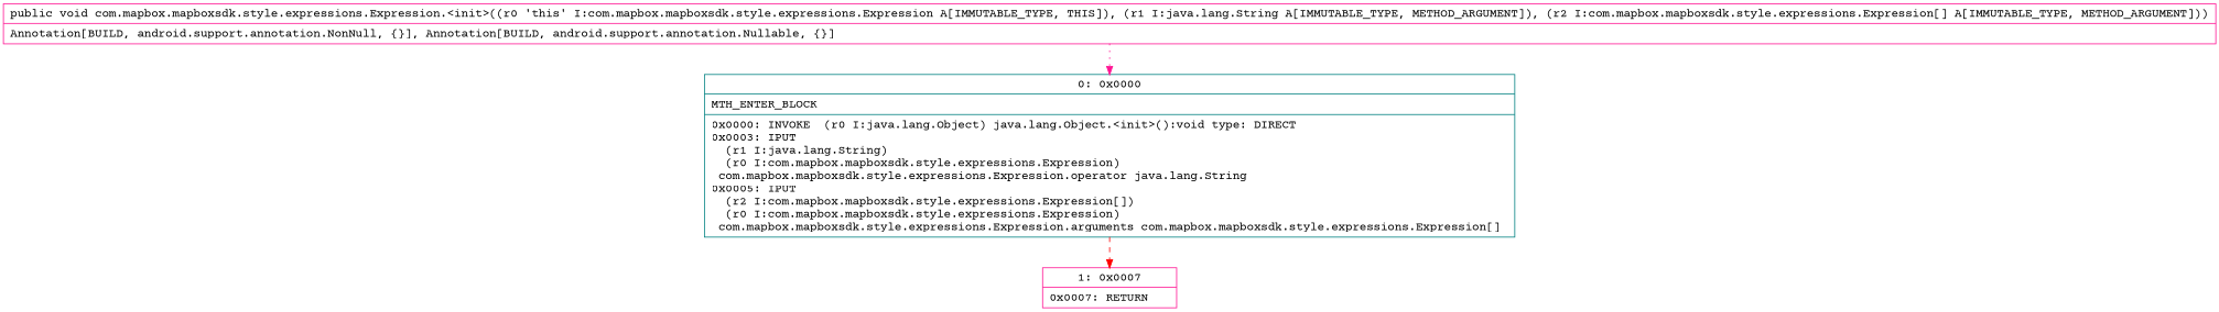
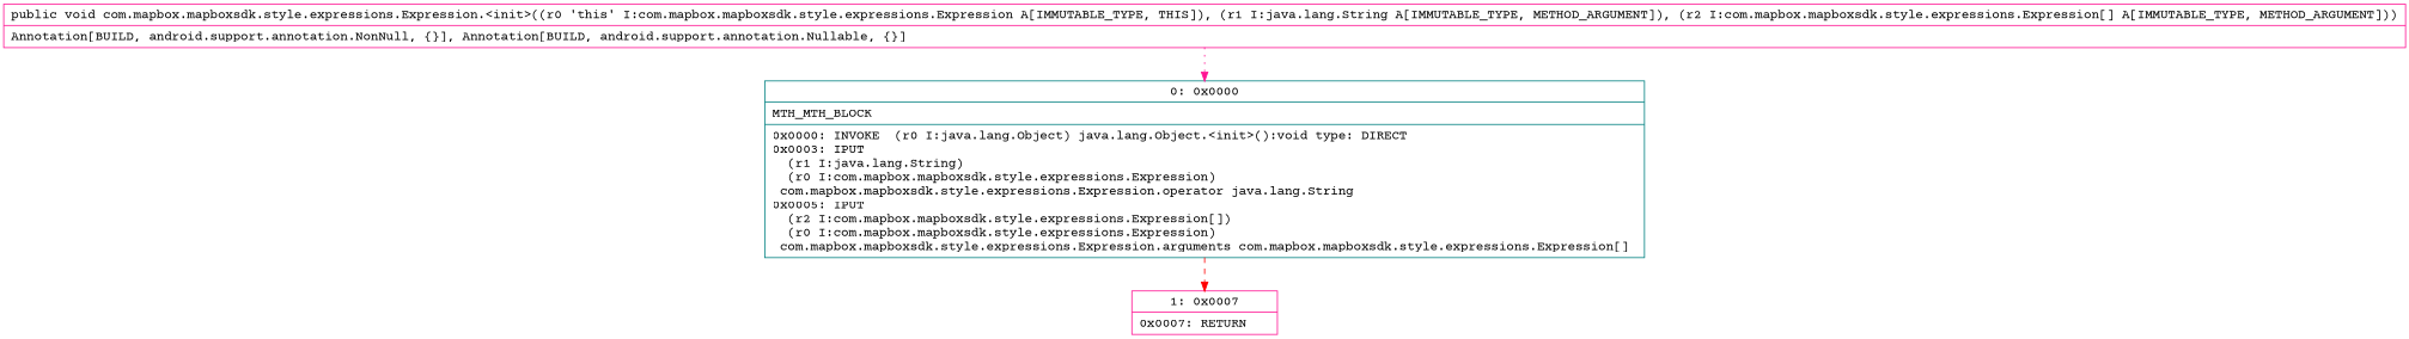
  digraph {
    fontname="Courier Prime"
    node [shape=record color=deeppink fontname="Courier Prime"]
    edge [fontname="Courier Prime"]
-   n1 [label="{0\:\ 0x0000|MTH_ENTER_BLOCK\l|0x0000: INVOKE  (r0 I:java.lang.Object) java.lang.Object.\<init\>():void type: DIRECT \l0x0003: IPUT  \l  (r1 I:java.lang.String)\l  (r0 I:com.mapbox.mapboxsdk.style.expressions.Expression)\l com.mapbox.mapboxsdk.style.expressions.Expression.operator java.lang.String \l0x0005: IPUT  \l  (r2 I:com.mapbox.mapboxsdk.style.expressions.Expression[])\l  (r0 I:com.mapbox.mapboxsdk.style.expressions.Expression)\l com.mapbox.mapboxsdk.style.expressions.Expression.arguments com.mapbox.mapboxsdk.style.expressions.Expression[] \l}" color=teal]
+   n1 [label="{0\:\ 0x0000|MTH_MTH_BLOCK\l|0x0000: INVOKE  (r0 I:java.lang.Object) java.lang.Object.\<init\>():void type: DIRECT \l0x0003: IPUT  \l  (r1 I:java.lang.String)\l  (r0 I:com.mapbox.mapboxsdk.style.expressions.Expression)\l com.mapbox.mapboxsdk.style.expressions.Expression.operator java.lang.String \l0x0005: IPUT  \l  (r2 I:com.mapbox.mapboxsdk.style.expressions.Expression[])\l  (r0 I:com.mapbox.mapboxsdk.style.expressions.Expression)\l com.mapbox.mapboxsdk.style.expressions.Expression.arguments com.mapbox.mapboxsdk.style.expressions.Expression[] \l}" color=teal]
    n2 [label="{1\:\ 0x0007|0x0007: RETURN   \l}"]
    n3 [label="{public void com.mapbox.mapboxsdk.style.expressions.Expression.\<init\>((r0 'this' I:com.mapbox.mapboxsdk.style.expressions.Expression A[IMMUTABLE_TYPE, THIS]), (r1 I:java.lang.String A[IMMUTABLE_TYPE, METHOD_ARGUMENT]), (r2 I:com.mapbox.mapboxsdk.style.expressions.Expression[] A[IMMUTABLE_TYPE, METHOD_ARGUMENT]))  | Annotation[BUILD, android.support.annotation.NonNull, \{\}], Annotation[BUILD, android.support.annotation.Nullable, \{\}]\l}"]
    n1 -> n2 [color=red style=dashed]
    n3 -> n1 [color=deeppink style=dotted]
  }
